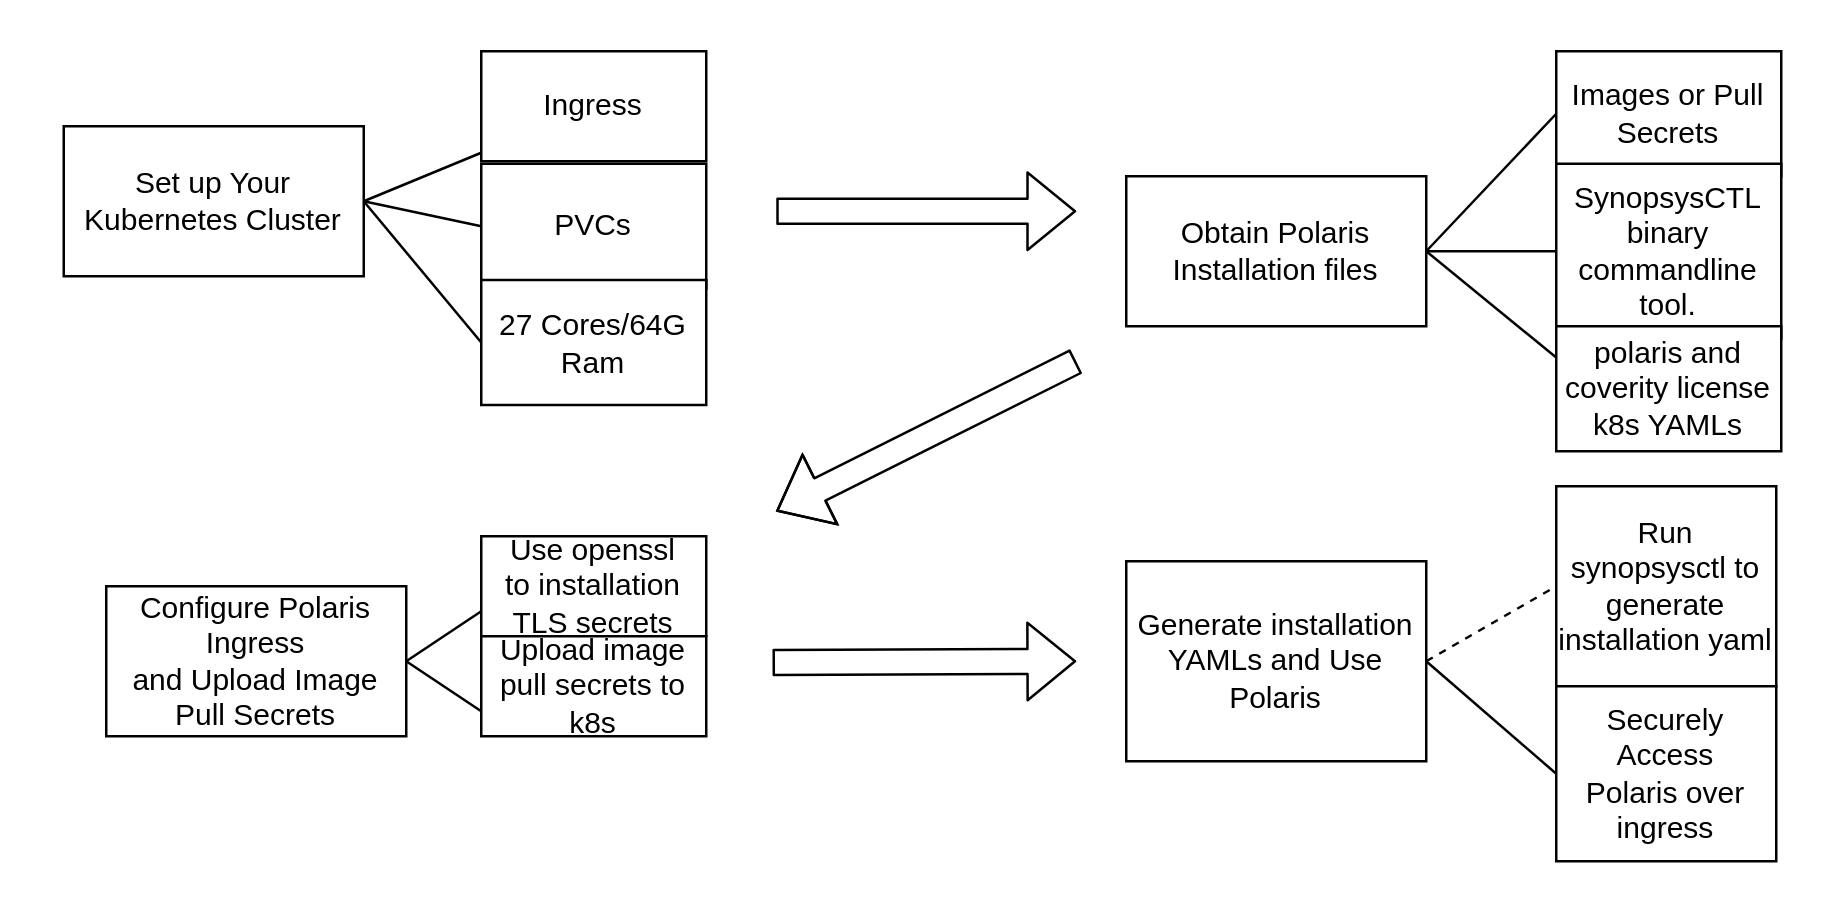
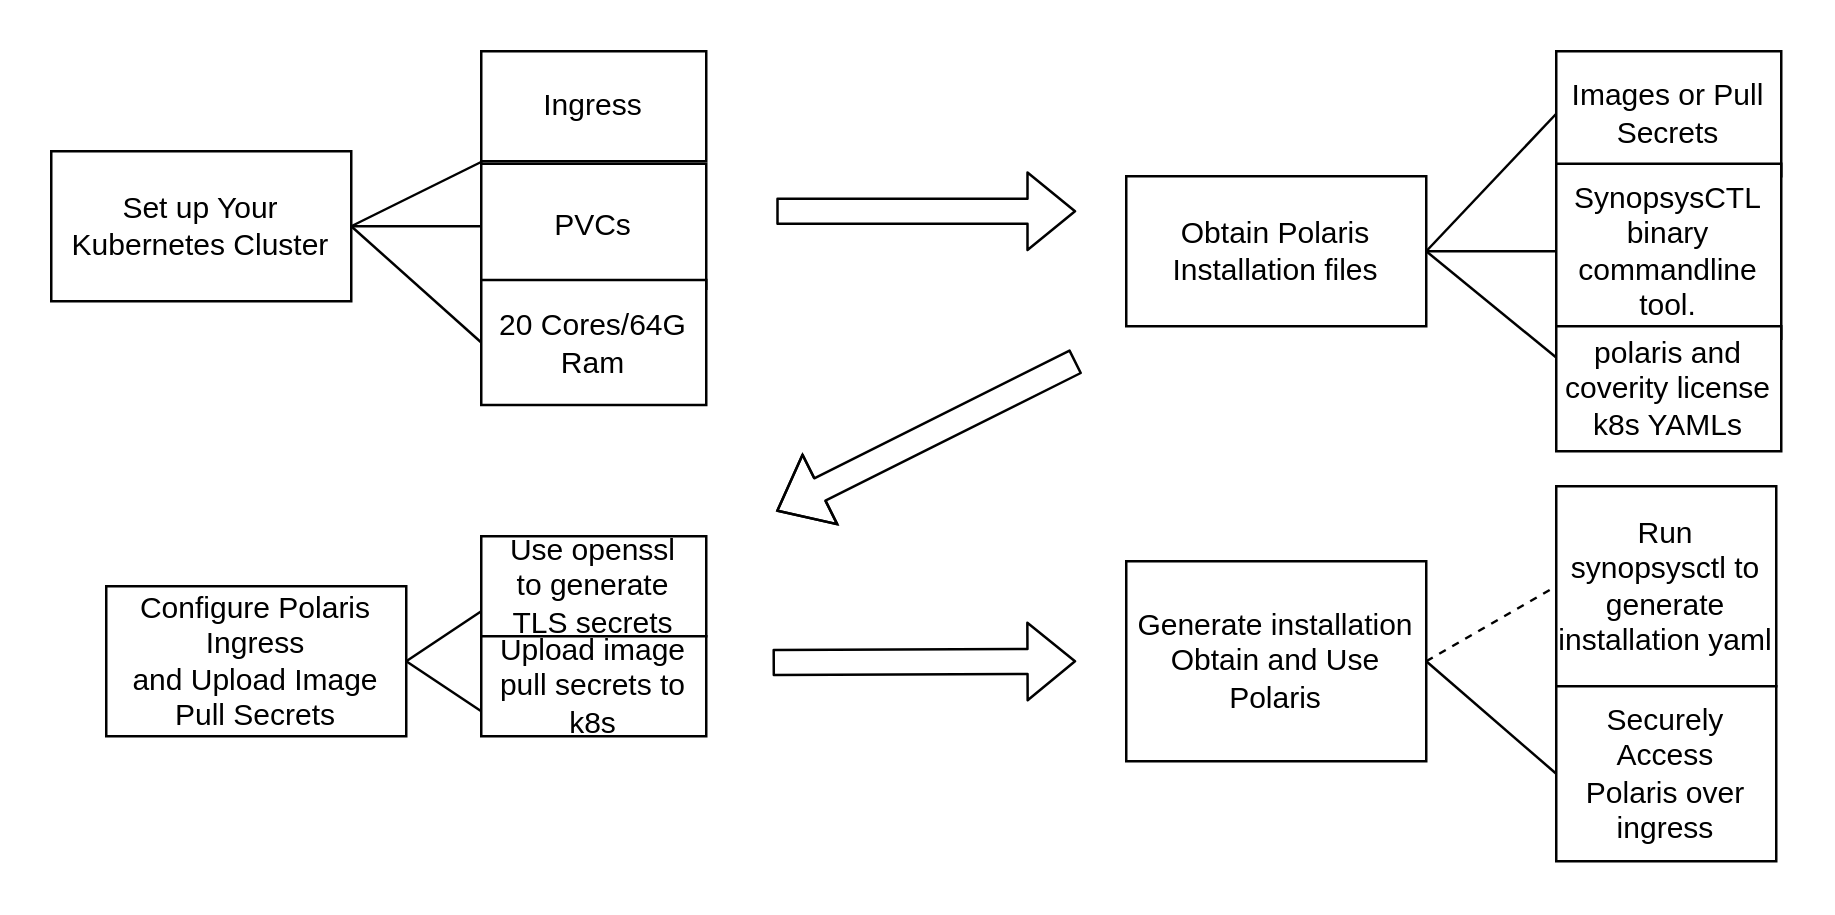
  <mxCell id="0" />
  <mxCell id="1" parent="0" />
- <mxCell id="2" value="Set up Your Kubernetes Cluster" style="rounded=0;whiteSpace=wrap;html=1;" parent="1" vertex="1"><mxGeometry x="25" y="50" width="120" height="60" as="geometry" /></mxCell>
+ <mxCell id="2" value="Set up Your Kubernetes Cluster" style="rounded=0;whiteSpace=wrap;html=1;" parent="1" vertex="1"><mxGeometry x="20" y="60" width="120" height="60" as="geometry" /></mxCell>
  <mxCell id="3" value="" style="endArrow=none;html=1;exitX=1;exitY=0.5;exitDx=0;exitDy=0;" parent="1" source="2" target="4" edge="1"><mxGeometry width="50" height="50" relative="1" as="geometry"><mxPoint x="90" y="254" as="sourcePoint" /><mxPoint x="260" y="114" as="targetPoint" /></mxGeometry></mxCell>
  <mxCell id="4" value="Ingress" style="rounded=0;whiteSpace=wrap;html=1;" parent="1" vertex="1"><mxGeometry x="192" y="20" width="90" height="44" as="geometry" /></mxCell>
  <mxCell id="5" value="PVCs" style="rounded=0;whiteSpace=wrap;html=1;" parent="1" vertex="1"><mxGeometry x="192" y="65" width="90" height="50" as="geometry" /></mxCell>
- <mxCell id="6" value="27 Cores/64G Ram" style="rounded=0;whiteSpace=wrap;html=1;" parent="1" vertex="1"><mxGeometry x="192" y="111.5" width="90" height="50" as="geometry" /></mxCell>
+ <mxCell id="6" value="20 Cores/64G Ram" style="rounded=0;whiteSpace=wrap;html=1;" parent="1" vertex="1"><mxGeometry x="192" y="111.5" width="90" height="50" as="geometry" /></mxCell>
  <mxCell id="7" value="" style="endArrow=none;html=1;exitX=1;exitY=0.5;exitDx=0;exitDy=0;entryX=0;entryY=0.5;entryDx=0;entryDy=0;" parent="1" source="2" target="5" edge="1"><mxGeometry width="50" height="50" relative="1" as="geometry"><mxPoint x="90" y="304" as="sourcePoint" /><mxPoint x="140" y="254" as="targetPoint" /></mxGeometry></mxCell>
  <mxCell id="8" value="" style="endArrow=none;html=1;exitX=1;exitY=0.5;exitDx=0;exitDy=0;entryX=0;entryY=0.5;entryDx=0;entryDy=0;" parent="1" source="2" target="6" edge="1"><mxGeometry width="50" height="50" relative="1" as="geometry"><mxPoint x="90" y="304" as="sourcePoint" /><mxPoint x="140" y="254" as="targetPoint" /></mxGeometry></mxCell>
  <mxCell id="9" value="" style="shape=flexArrow;endArrow=classic;html=1;" parent="1" edge="1"><mxGeometry width="50" height="50" relative="1" as="geometry"><mxPoint x="310" y="84" as="sourcePoint" /><mxPoint x="430" y="84" as="targetPoint" /><Array as="points" /></mxGeometry></mxCell>
  <mxCell id="10" value="Obtain Polaris Installation files" style="rounded=0;whiteSpace=wrap;html=1;" parent="1" vertex="1"><mxGeometry x="450" y="70" width="120" height="60" as="geometry" /></mxCell>
  <mxCell id="11" value="Images or Pull Secrets" style="rounded=0;whiteSpace=wrap;html=1;" parent="1" vertex="1"><mxGeometry x="622" y="20" width="90" height="50" as="geometry" /></mxCell>
  <mxCell id="12" value="SynopsysCTL binary commandline tool." style="rounded=0;whiteSpace=wrap;html=1;" parent="1" vertex="1"><mxGeometry x="622" y="65" width="90" height="70" as="geometry" /></mxCell>
  <mxCell id="13" value="polaris and coverity license&lt;br&gt;k8s YAMLs" style="rounded=0;whiteSpace=wrap;html=1;" parent="1" vertex="1"><mxGeometry x="622" y="130" width="90" height="50" as="geometry" /></mxCell>
  <mxCell id="14" value="" style="endArrow=none;html=1;exitX=1;exitY=0.5;exitDx=0;exitDy=0;entryX=0;entryY=0.5;entryDx=0;entryDy=0;" parent="1" source="10" target="11" edge="1"><mxGeometry width="50" height="50" relative="1" as="geometry"><mxPoint x="437" y="275" as="sourcePoint" /><mxPoint x="487" y="225" as="targetPoint" /></mxGeometry></mxCell>
  <mxCell id="15" value="" style="endArrow=none;html=1;exitX=1;exitY=0.5;exitDx=0;exitDy=0;entryX=0;entryY=0.5;entryDx=0;entryDy=0;" parent="1" source="10" target="12" edge="1"><mxGeometry width="50" height="50" relative="1" as="geometry"><mxPoint x="567" y="105" as="sourcePoint" /><mxPoint x="632" y="80" as="targetPoint" /></mxGeometry></mxCell>
  <mxCell id="16" value="" style="endArrow=none;html=1;exitX=1;exitY=0.5;exitDx=0;exitDy=0;entryX=0;entryY=0.25;entryDx=0;entryDy=0;" parent="1" source="10" target="13" edge="1"><mxGeometry width="50" height="50" relative="1" as="geometry"><mxPoint x="567" y="105" as="sourcePoint" /><mxPoint x="632" y="135" as="targetPoint" /></mxGeometry></mxCell>
  <mxCell id="17" value="" style="shape=flexArrow;endArrow=classic;html=1;" parent="1" edge="1"><mxGeometry width="50" height="50" relative="1" as="geometry"><mxPoint x="430" y="144" as="sourcePoint" /><mxPoint x="310" y="204" as="targetPoint" /><Array as="points"><mxPoint x="370" y="174" /></Array></mxGeometry></mxCell>
  <mxCell id="18" value="Configure Polaris Ingress&lt;br&gt;and Upload Image Pull Secrets" style="rounded=0;whiteSpace=wrap;html=1;" parent="1" vertex="1"><mxGeometry x="42" y="234" width="120" height="60" as="geometry" /></mxCell>
  <mxCell id="19" value="" style="shape=flexArrow;endArrow=classic;html=1;" parent="1" edge="1"><mxGeometry width="50" height="50" relative="1" as="geometry"><mxPoint x="308.5" y="264.5" as="sourcePoint" /><mxPoint x="430" y="264" as="targetPoint" /></mxGeometry></mxCell>
- <mxCell id="20" value="Use openssl&lt;br&gt;to installation&lt;br&gt;TLS secrets" style="rounded=0;whiteSpace=wrap;html=1;" parent="1" vertex="1"><mxGeometry x="192" y="214" width="90" height="40" as="geometry" /></mxCell>
+ <mxCell id="20" value="Use openssl&lt;br&gt;to generate&lt;br&gt;TLS secrets" style="rounded=0;whiteSpace=wrap;html=1;" parent="1" vertex="1"><mxGeometry x="192" y="214" width="90" height="40" as="geometry" /></mxCell>
  <mxCell id="21" value="" style="endArrow=none;html=1;exitX=1;exitY=0.5;exitDx=0;exitDy=0;entryX=0;entryY=0.75;entryDx=0;entryDy=0;" parent="1" source="18" target="20" edge="1"><mxGeometry width="50" height="50" relative="1" as="geometry"><mxPoint x="42" y="394" as="sourcePoint" /><mxPoint x="92" y="344" as="targetPoint" /></mxGeometry></mxCell>
  <mxCell id="22" value="" style="endArrow=none;html=1;exitX=1;exitY=0.5;exitDx=0;exitDy=0;" parent="1" source="18" edge="1"><mxGeometry width="50" height="50" relative="1" as="geometry"><mxPoint x="42" y="394" as="sourcePoint" /><mxPoint x="192" y="284" as="targetPoint" /></mxGeometry></mxCell>
  <mxCell id="23" value="Upload image&lt;br&gt;pull secrets to k8s" style="rounded=0;whiteSpace=wrap;html=1;" parent="1" vertex="1"><mxGeometry x="192" y="254" width="90" height="40" as="geometry" /></mxCell>
- <mxCell id="24" value="Generate installation YAMLs and Use Polaris" style="rounded=0;whiteSpace=wrap;html=1;" parent="1" vertex="1"><mxGeometry x="450" y="224" width="120" height="80" as="geometry" /></mxCell>
+ <mxCell id="24" value="Generate installation Obtain and Use Polaris" style="rounded=0;whiteSpace=wrap;html=1;" parent="1" vertex="1"><mxGeometry x="450" y="224" width="120" height="80" as="geometry" /></mxCell>
  <mxCell id="25" value="Run synopsysctl to generate installation yaml" style="rounded=0;whiteSpace=wrap;html=1;" parent="1" vertex="1"><mxGeometry x="622" y="194" width="88" height="80" as="geometry" /></mxCell>
  <mxCell id="26" value="Securely&lt;br&gt;Access&lt;br&gt;Polaris over&lt;br&gt;ingress" style="rounded=0;whiteSpace=wrap;html=1;" parent="1" vertex="1"><mxGeometry x="622" y="274" width="88" height="70" as="geometry" /></mxCell>
  <mxCell id="27" value="" style="endArrow=none;html=1;exitX=1;exitY=0.5;exitDx=0;exitDy=0;entryX=0;entryY=0.5;entryDx=0;entryDy=0;dashed=1;" parent="1" source="24" target="25" edge="1"><mxGeometry width="50" height="50" relative="1" as="geometry"><mxPoint x="20" y="424" as="sourcePoint" /><mxPoint x="70" y="374" as="targetPoint" /></mxGeometry></mxCell>
  <mxCell id="28" value="" style="endArrow=none;html=1;exitX=1;exitY=0.5;exitDx=0;exitDy=0;entryX=0;entryY=0.5;entryDx=0;entryDy=0;" parent="1" source="24" target="26" edge="1"><mxGeometry width="50" height="50" relative="1" as="geometry"><mxPoint x="580" y="254" as="sourcePoint" /><mxPoint x="632" y="254" as="targetPoint" /></mxGeometry></mxCell>
